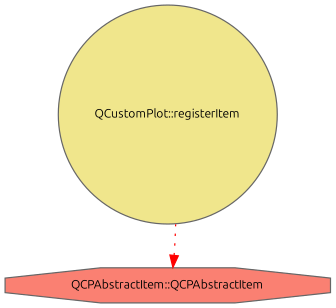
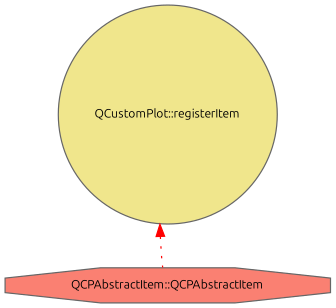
  digraph {
    rankdir=TB
    fontname=Ubuntu
    node [fontname=Ubuntu fontsize=10 style=filled]
    n1 [color=gray40 fillcolor=khaki fontcolor=black height=0.2 label="QCustomPlot::registerItem" shape=circle width=0.4]
    n2 [color=grey40 fillcolor=salmon height=0.2 label="QCPAbstractItem::QCPAbstractItem" shape=octagon width=0.4]
-   n2 -> n1 [color=red dir=back fontname=Ubuntu fontsize=10 labelfontname=Helvetica labelfontsize=10 style=dotted]
+   n1 -> n2 [color=red dir=back fontname=Ubuntu fontsize=10 labelfontname=Helvetica labelfontsize=10 style=dotted]
  }
